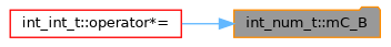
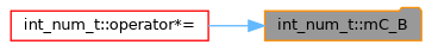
  digraph {
    rankdir=RL
    node [fontname=Helvetica fontsize=10 style=filled]
    n1 [color=darkorange fillcolor=grey60 fontcolor=black height=0.2 label="int_num_t::mC_B" shape=folder width=0.4]
-   n2 [color=red fillcolor=white height=0.2 label="int_int_t::operator*=" shape=box width=0.4]
+   n2 [color=red fillcolor=white height=0.2 label="int_num_t::operator*=" shape=box width=0.4]
    n1 -> n2 [color=steelblue1 dir=back fontname=Helvetica fontsize=10 labelfontname=Helvetica labelfontsize=10 style=solid]
  }
